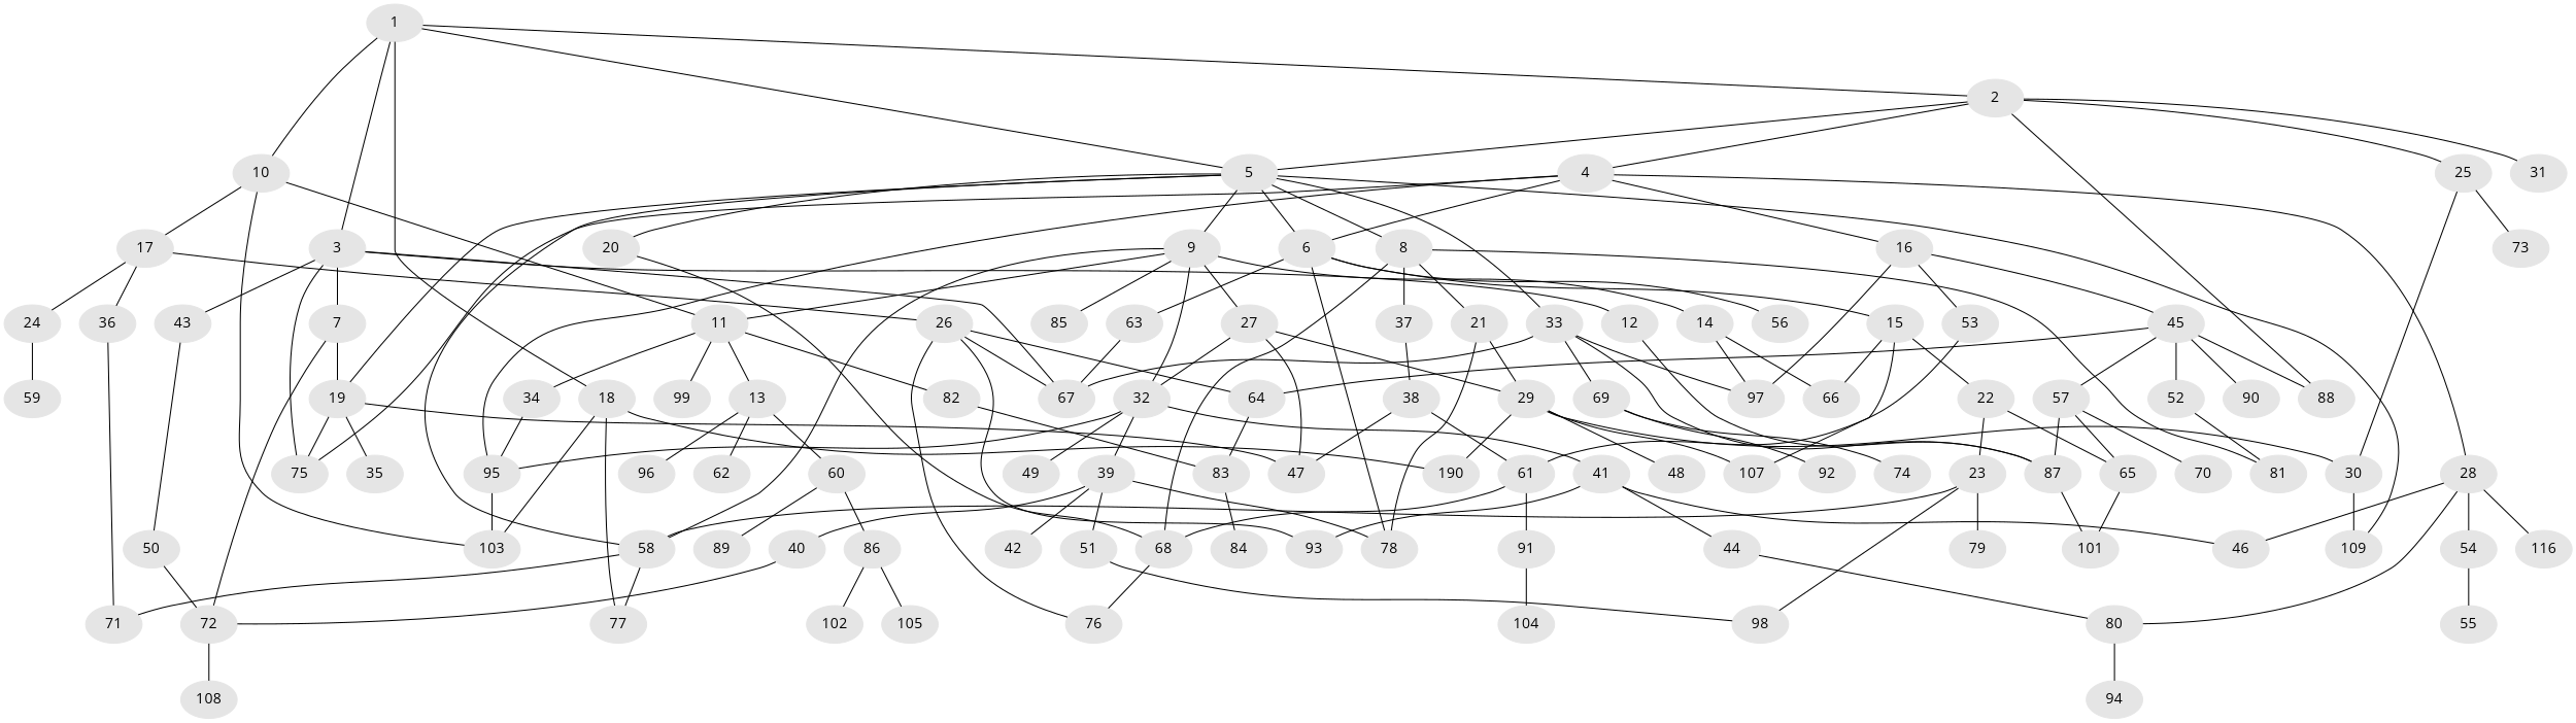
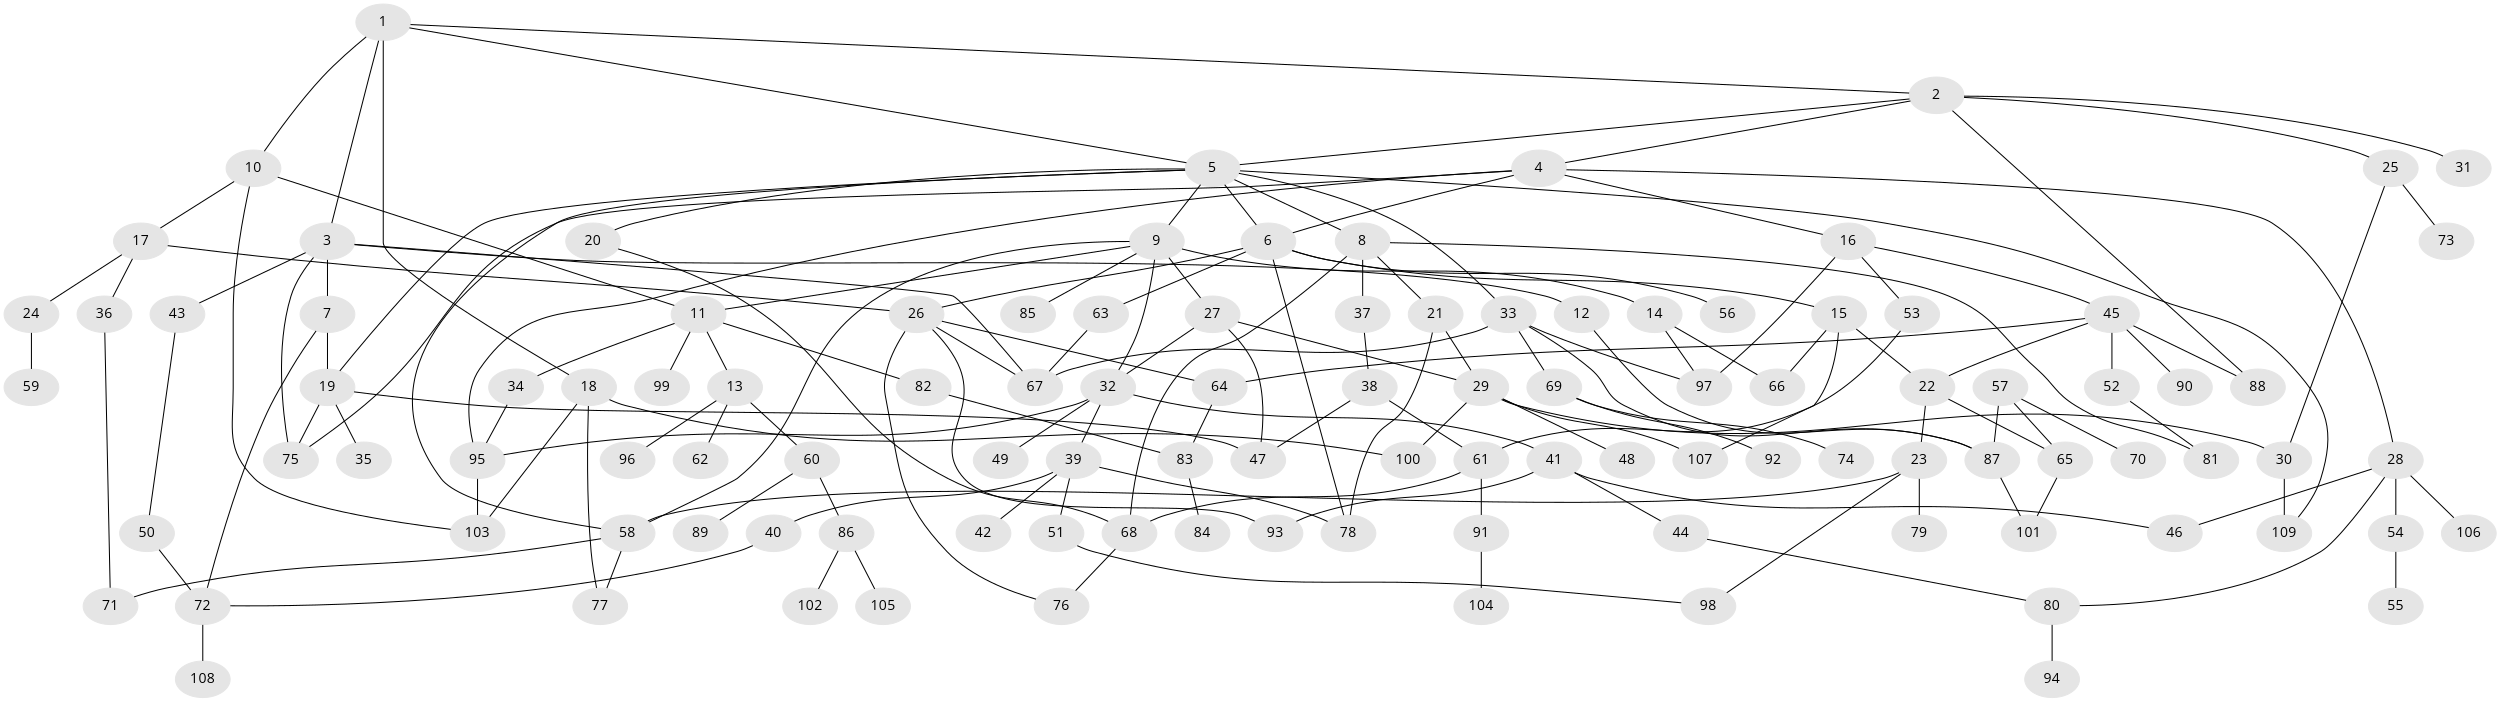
  graph {
    fontname="Open Sans"
    node [color=gray90 fontname="Open Sans" style=filled]
    edge [fontname="Open Sans"]
    1
    2
    3
    5
    10
    18
    4
    25
    31
    88
    7
    12
    43
    67
    75
    6
    8
    9
    19
    20
    33
    58
    109
    11
    17
    103
    77
-   100 [label=190]
+   100
    16
    28
    95
    30
    73
    72
    87
    50
    15
    26
    56
    63
    78
    97
    45
    53
    46
    54
    80
-   106 [label=116]
+   106
    21
    37
    68
    81
    14
    27
    32
    85
    35
    47
    69
    71
    107
    66
    22
    64
    76
    93
    108
    29
    38
    13
    34
    82
    99
    39
    41
    49
    24
    36
    60
    62
    96
    83
    101
    86
    89
    23
    65
    52
    57
    90
    59
    48
    79
    98
    55
    94
    61
    40
    42
    51
    44
    74
    92
    91
    70
    102
    105
    104
    84
    1 -- 2
    1 -- 3
    1 -- 5
    1 -- 10
    1 -- 18
    2 -- 5
    2 -- 4
    2 -- 25
    2 -- 31
    2 -- 88
    3 -- 7
    3 -- 12
    3 -- 43
    3 -- 67
    3 -- 75
    5 -- 6
    5 -- 8
    5 -- 9
    5 -- 19
    5 -- 20
    5 -- 33
    5 -- 58
    5 -- 109
    10 -- 11
    10 -- 17
    10 -- 103
    18 -- 103
    18 -- 77
    18 -- 100
    4 -- 75
    4 -- 6
    4 -- 16
    4 -- 28
    4 -- 95
    25 -- 30
    25 -- 73
    7 -- 19
    7 -- 72
    12 -- 87
    43 -- 50
    6 -- 15
+   6 -- 26
    6 -- 56
    6 -- 63
    6 -- 78
    8 -- 21
    8 -- 37
    8 -- 68
    8 -- 81
    9 -- 58
    9 -- 11
    9 -- 14
    9 -- 27
    9 -- 32
    9 -- 85
    19 -- 75
    19 -- 35
    19 -- 47
    20 -- 68
    33 -- 67
    33 -- 87
    33 -- 97
    33 -- 69
    58 -- 77
    58 -- 71
    11 -- 13
    11 -- 34
    11 -- 82
    11 -- 99
    17 -- 26
    17 -- 24
    17 -- 36
    16 -- 97
    16 -- 45
    16 -- 53
    28 -- 46
    28 -- 54
    28 -- 80
    28 -- 106
    95 -- 103
    30 -- 109
    72 -- 108
    87 -- 101
    50 -- 72
    15 -- 107
    15 -- 66
    15 -- 22
    26 -- 67
    26 -- 64
    26 -- 76
    26 -- 93
    63 -- 67
    45 -- 88
    45 -- 64
    45 -- 52
-   45 -- 57
+   45 -- 22
    45 -- 90
    53 -- 61
    54 -- 55
    80 -- 94
    21 -- 78
    21 -- 29
    37 -- 38
    68 -- 76
    14 -- 97
    14 -- 66
    27 -- 32
    27 -- 47
    27 -- 29
    32 -- 95
    32 -- 39
    32 -- 41
    32 -- 49
    69 -- 74
    69 -- 92
    22 -- 23
    22 -- 65
    64 -- 83
    29 -- 100
    29 -- 30
    29 -- 107
    29 -- 48
    38 -- 47
    38 -- 61
    13 -- 60
    13 -- 62
    13 -- 96
    34 -- 95
    82 -- 83
    39 -- 78
    39 -- 40
    39 -- 42
    39 -- 51
    41 -- 46
    41 -- 93
    41 -- 44
    24 -- 59
    36 -- 71
    60 -- 86
    60 -- 89
    83 -- 84
    86 -- 102
    86 -- 105
    23 -- 58
    23 -- 79
    23 -- 98
    65 -- 101
    52 -- 81
    57 -- 87
    57 -- 65
    57 -- 70
    61 -- 68
    61 -- 91
    40 -- 72
    51 -- 98
    44 -- 80
    91 -- 104
  }
